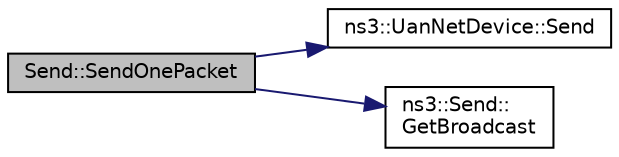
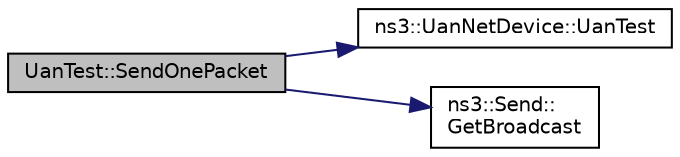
  digraph {
    rankdir=LR
    node [color=black fillcolor=white fontname=Helvetica fontsize=10 shape=record style=filled]
    edge [color=midnightblue fontname=Helvetica fontsize=10 labelfontname=Helvetica labelfontsize=10 style=solid]
-   n1 [fillcolor=grey75 fontcolor=black height=0.2 label="Send::SendOnePacket" width=0.4]
-   n2 [height=0.2 label="ns3::UanNetDevice::Send" width=0.4]
+   n1 [fillcolor=grey75 fontcolor=black height=0.2 label="UanTest::SendOnePacket" width=0.4]
+   n2 [height=0.2 label="ns3::UanNetDevice::UanTest" width=0.4]
    n3 [height=0.2 label="ns3::Send::\lGetBroadcast" width=0.4]
    n1 -> n2
    n1 -> n3
  }
